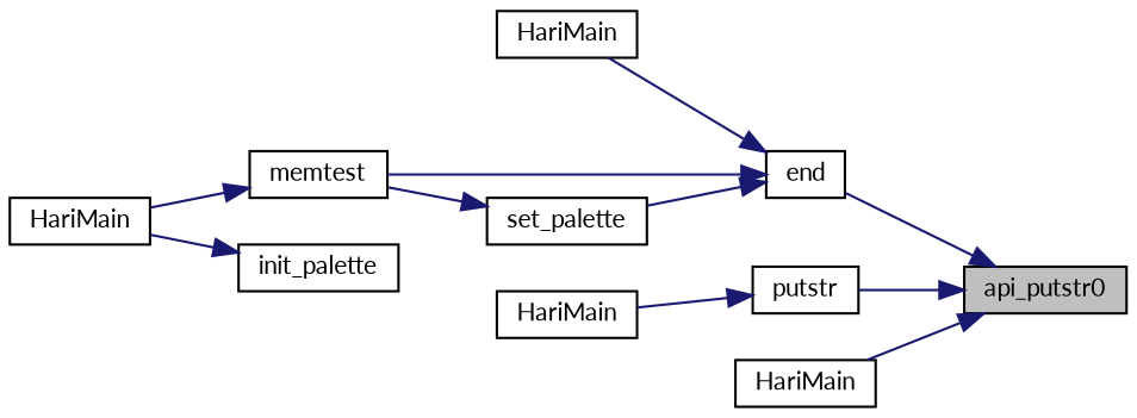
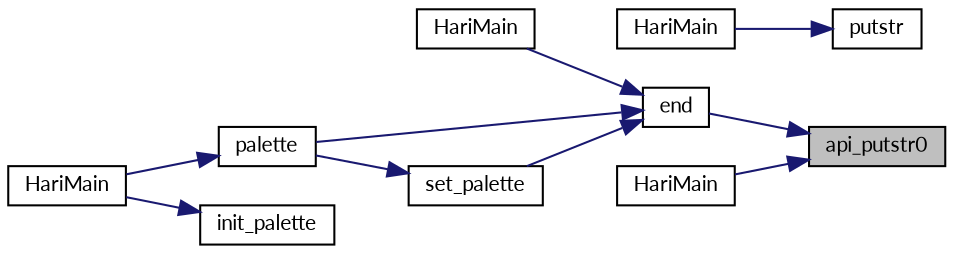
  digraph {
    fontname=Lato
    rankdir=RL
    node [color=black fillcolor=white fontname=Lato fontsize=10 shape=record style=filled]
    edge [color=midnightblue dir=back fontname=Lato fontsize=10 labelfontname=Helvetica labelfontsize=10 style=solid]
    n1 [fillcolor=grey75 fontcolor=black height=0.2 label=api_putstr0 width=0.4]
    n2 [height=0.2 label=end width=0.4]
    n3 [height=0.2 label=putstr width=0.4]
    n4 [height=0.2 label=HariMain width=0.4]
    n5 [height=0.2 label=HariMain width=0.4]
-   n6 [height=0.2 label=memtest width=0.4]
+   n6 [height=0.2 label=palette width=0.4]
    n7 [height=0.2 label=set_palette width=0.4]
    n8 [height=0.2 label=HariMain width=0.4]
    n9 [height=0.2 label=HariMain width=0.4]
    n10 [height=0.2 label=init_palette width=0.4]
    n1 -> n2
-   n1 -> n3
    n1 -> n4
    n2 -> n5
    n2 -> n6
    n2 -> n7
    n3 -> n8
    n6 -> n9
    n7 -> n6
    n10 -> n9
  }
